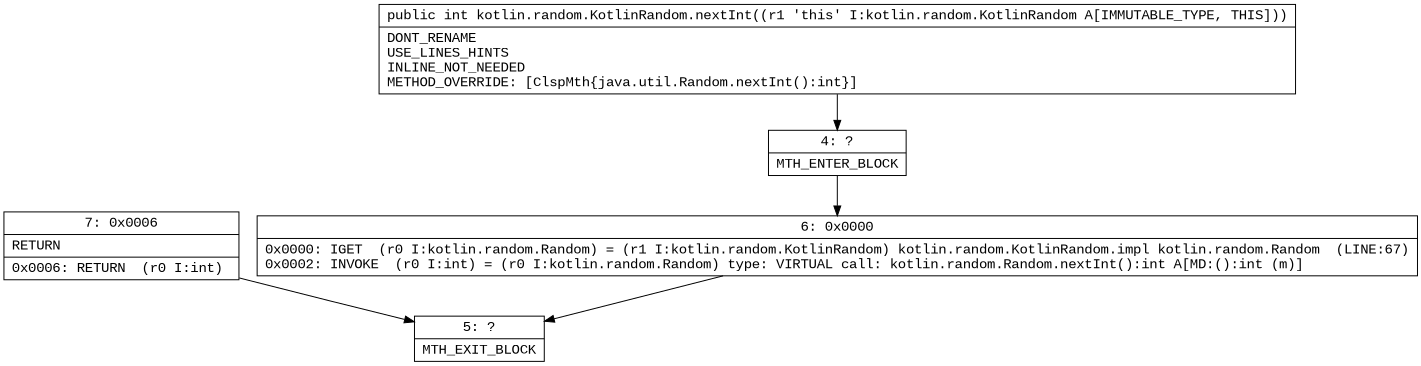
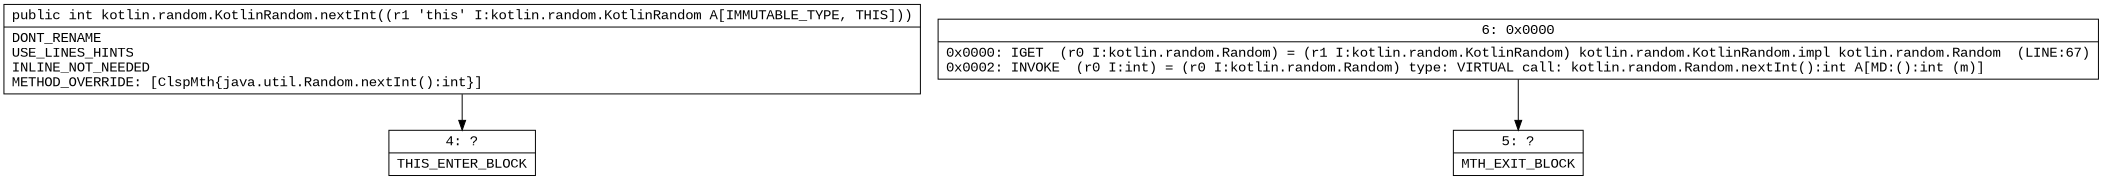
  digraph {
    fontname="Liberation Mono"
    node [fontname="Liberation Mono" shape=record]
    edge [fontname="Liberation Mono"]
-   n1 [label="{4\:\ ?|MTH_ENTER_BLOCK\l}"]
+   n1 [label="{4\:\ ?|THIS_ENTER_BLOCK\l}"]
    n2 [label="{6\:\ 0x0000|0x0000: IGET  (r0 I:kotlin.random.Random) = (r1 I:kotlin.random.KotlinRandom) kotlin.random.KotlinRandom.impl kotlin.random.Random  (LINE:67)\l0x0002: INVOKE  (r0 I:int) = (r0 I:kotlin.random.Random) type: VIRTUAL call: kotlin.random.Random.nextInt():int A[MD:():int (m)]\l}"]
    n3 [label="{5\:\ ?|MTH_EXIT_BLOCK\l}"]
-   n4 [label="{7\:\ 0x0006|RETURN\l|0x0006: RETURN  (r0 I:int) \l}"]
    n5 [label="{public int kotlin.random.KotlinRandom.nextInt((r1 'this' I:kotlin.random.KotlinRandom A[IMMUTABLE_TYPE, THIS]))  | DONT_RENAME\lUSE_LINES_HINTS\lINLINE_NOT_NEEDED\lMETHOD_OVERRIDE: [ClspMth\{java.util.Random.nextInt():int\}]\l}"]
-   n1 -> n2
    n2 -> n3
-   n4 -> n3
    n5 -> n1
  }
